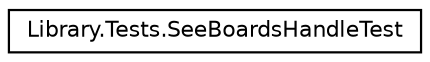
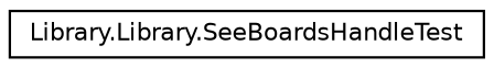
  digraph {
    rankdir=LR
-   n1 [color=black fillcolor=white fontname=Helvetica fontsize=10 height=0.2 label="Library.Tests.SeeBoardsHandleTest" shape=record style=filled width=0.4]
+   n1 [color=black fillcolor=white fontname=Helvetica fontsize=10 height=0.2 label="Library.Library.SeeBoardsHandleTest" shape=record style=filled width=0.4]
  }
